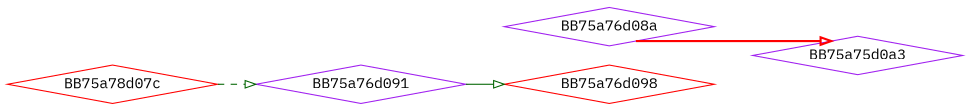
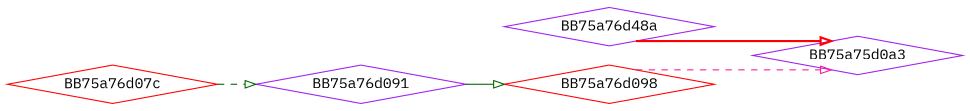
  digraph {
    fontname="IBM Plex Mono"
    rankdir=LR
    splines=ortho
    node [color=purple fontname="IBM Plex Mono" shape=diamond]
    edge [arrowhead=onormal color=darkgreen fontname="IBM Plex Mono" style=dashed]
    BB75a76d098 [color=red]
    n2 [label=BB75a75d0a3]
-   BB75a76d07c [color=red label=BB75a78d07c]
+   BB75a76d07c [color=red]
    BB75a76d091
-   BB75a76d08a
+   BB75a76d08a [label=BB75a76d48a]
+   BB75a76d098 -> n2 [color=deeppink]
    BB75a76d07c -> BB75a76d091
    BB75a76d091 -> BB75a76d098 [style=solid]
    BB75a76d08a -> n2 [color=red style=bold]
  }
